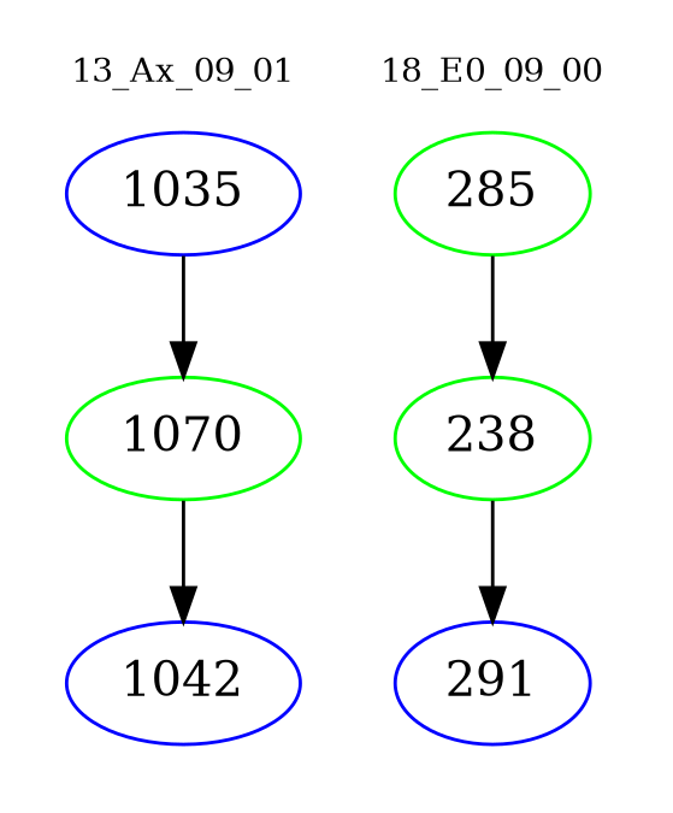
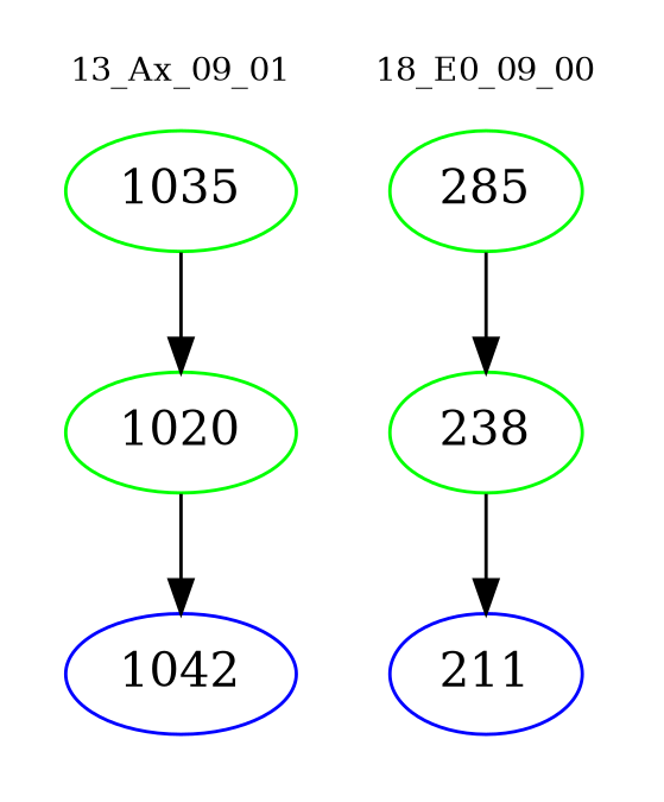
  digraph {
    node [color=blue]
    edge [color=black]
-   n1 [label=1035]
-   n2 [color=green label=1070]
+   n1 [color=green label=1035]
+   n2 [color=green label=1020]
    n3 [label=1042]
    n4 [color=green label=285]
    n5 [color=green label=238]
-   n6 [label=291]
+   n6 [label=211]
    subgraph cluster_1 {
      color=white
      fontsize=10
      label="13_Ax_09_01"
      n1
      n2
      n3
    }
    subgraph cluster_2 {
      color=white
      fontsize=10
      label="18_E0_09_00"
      n4
      n5
      n6
    }
    n1 -> n2
    n2 -> n3
    n4 -> n5
    n5 -> n6
  }
